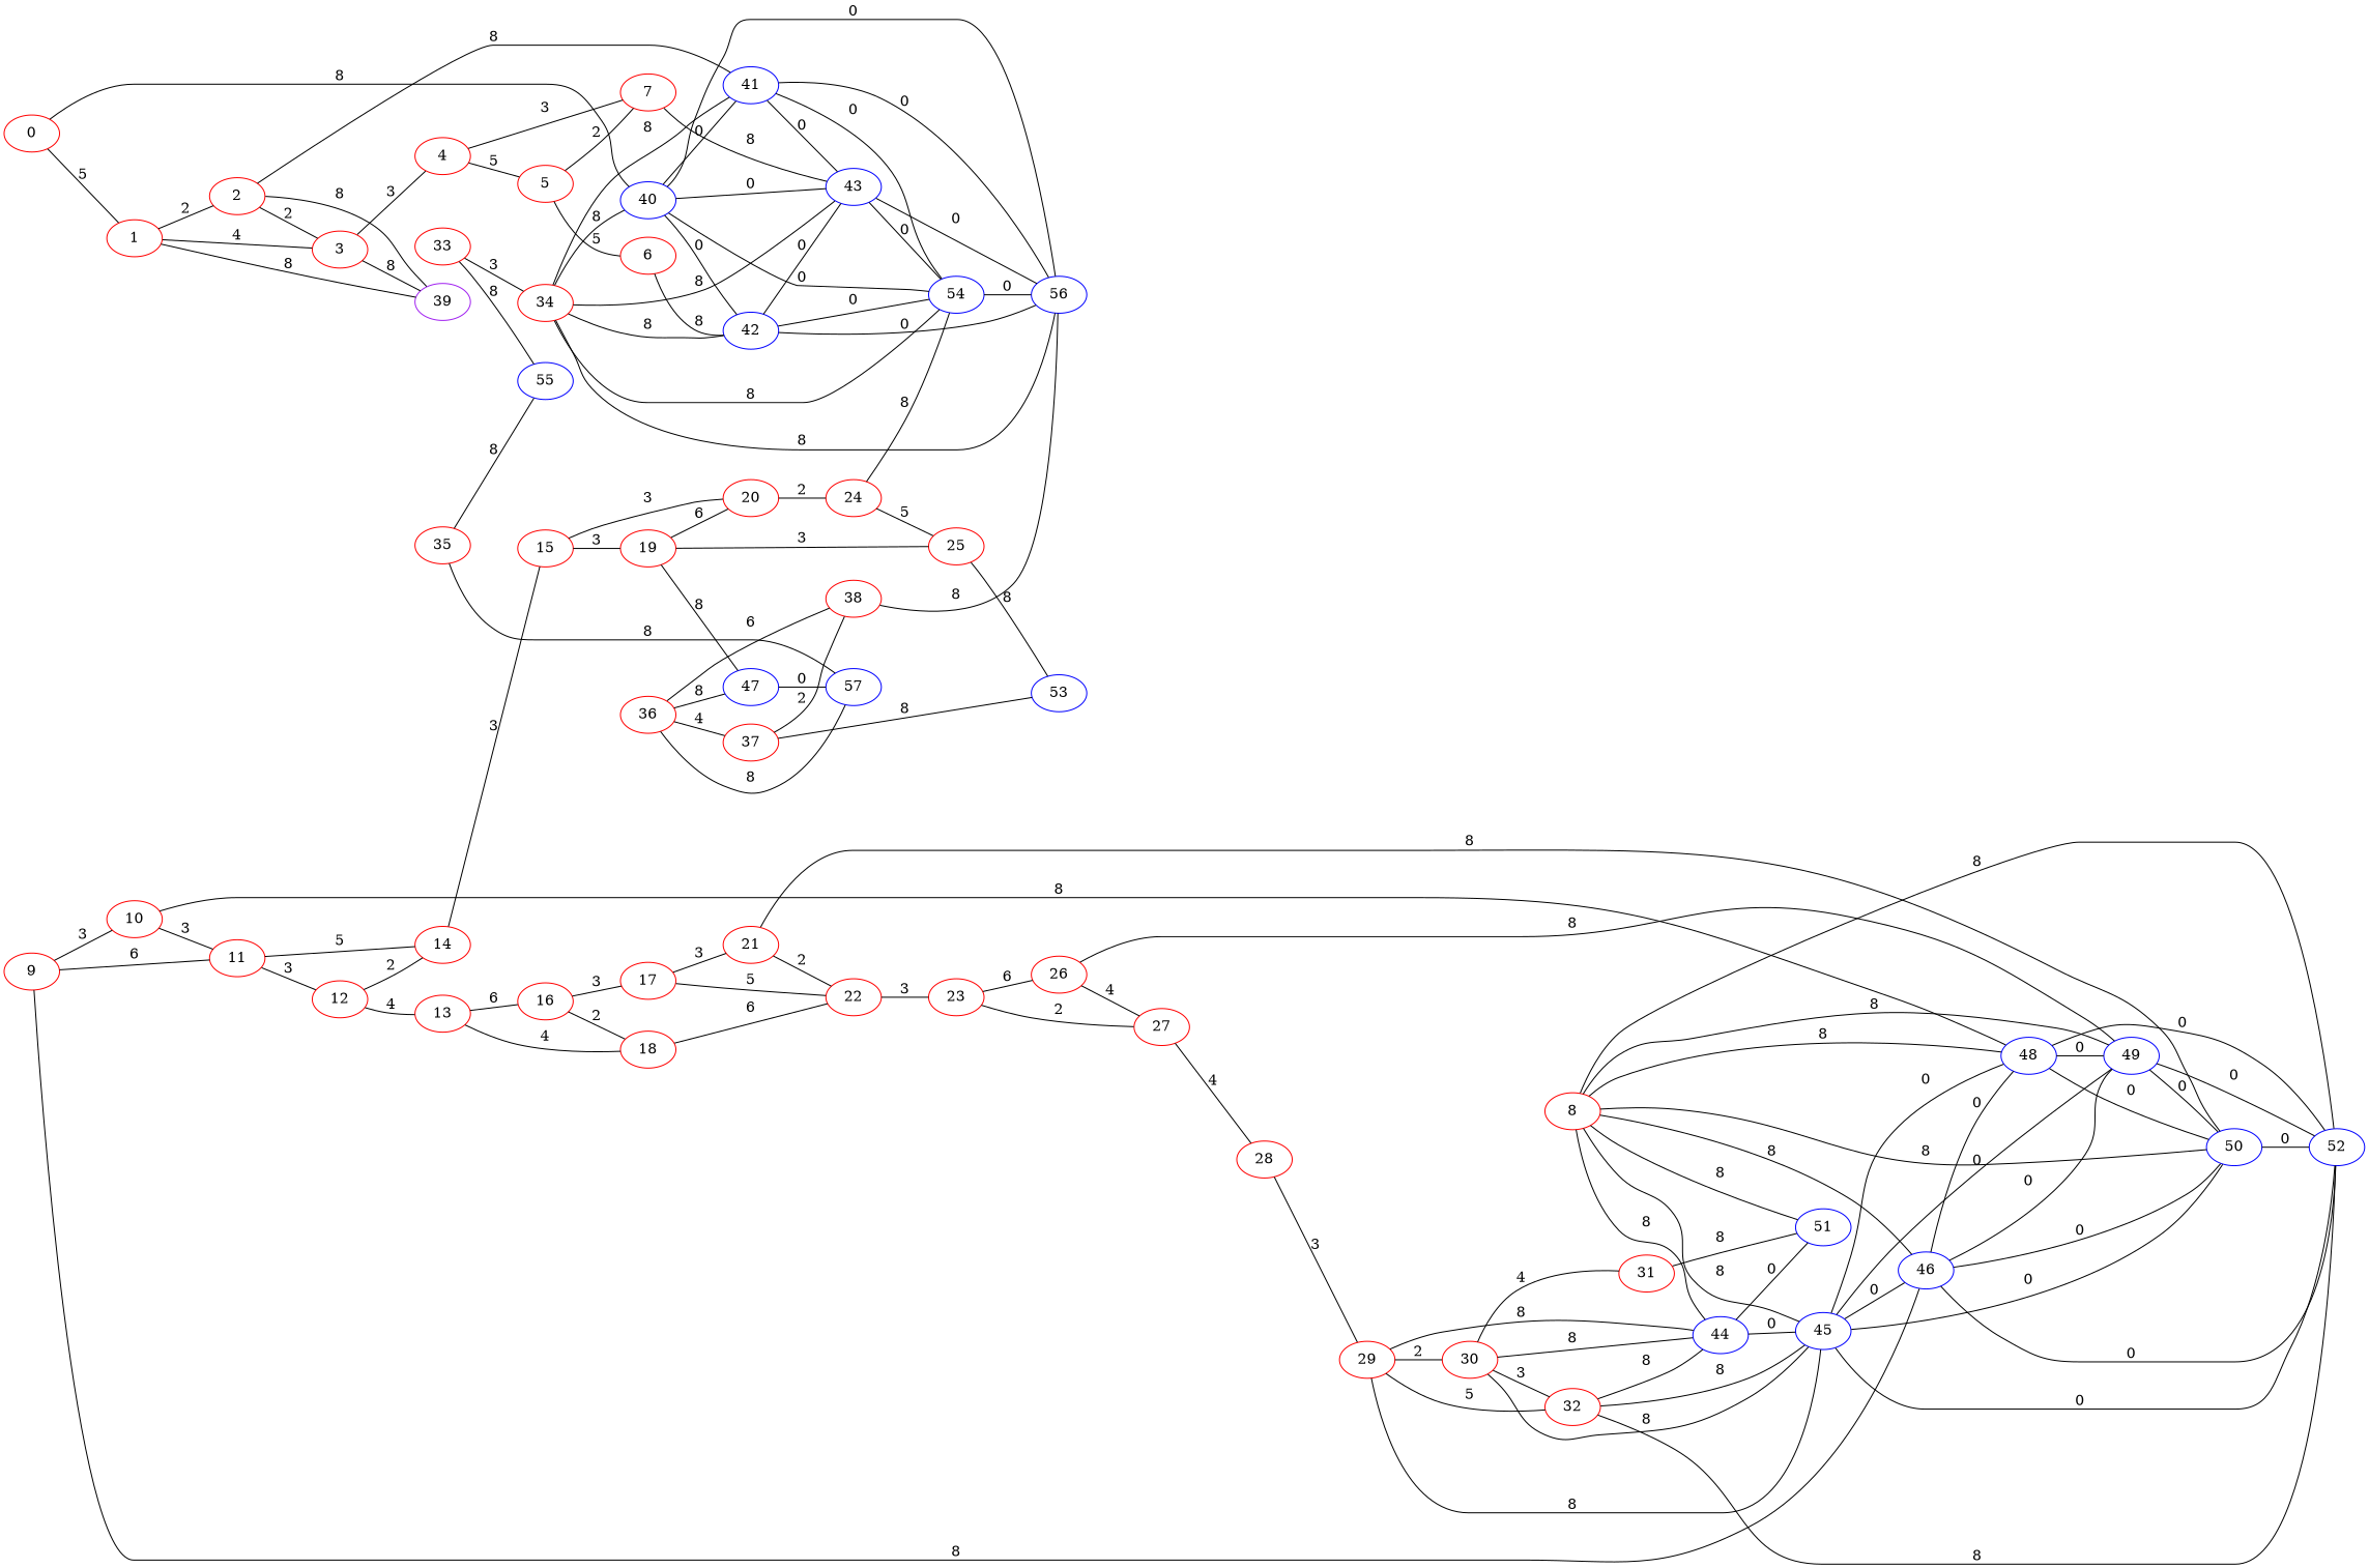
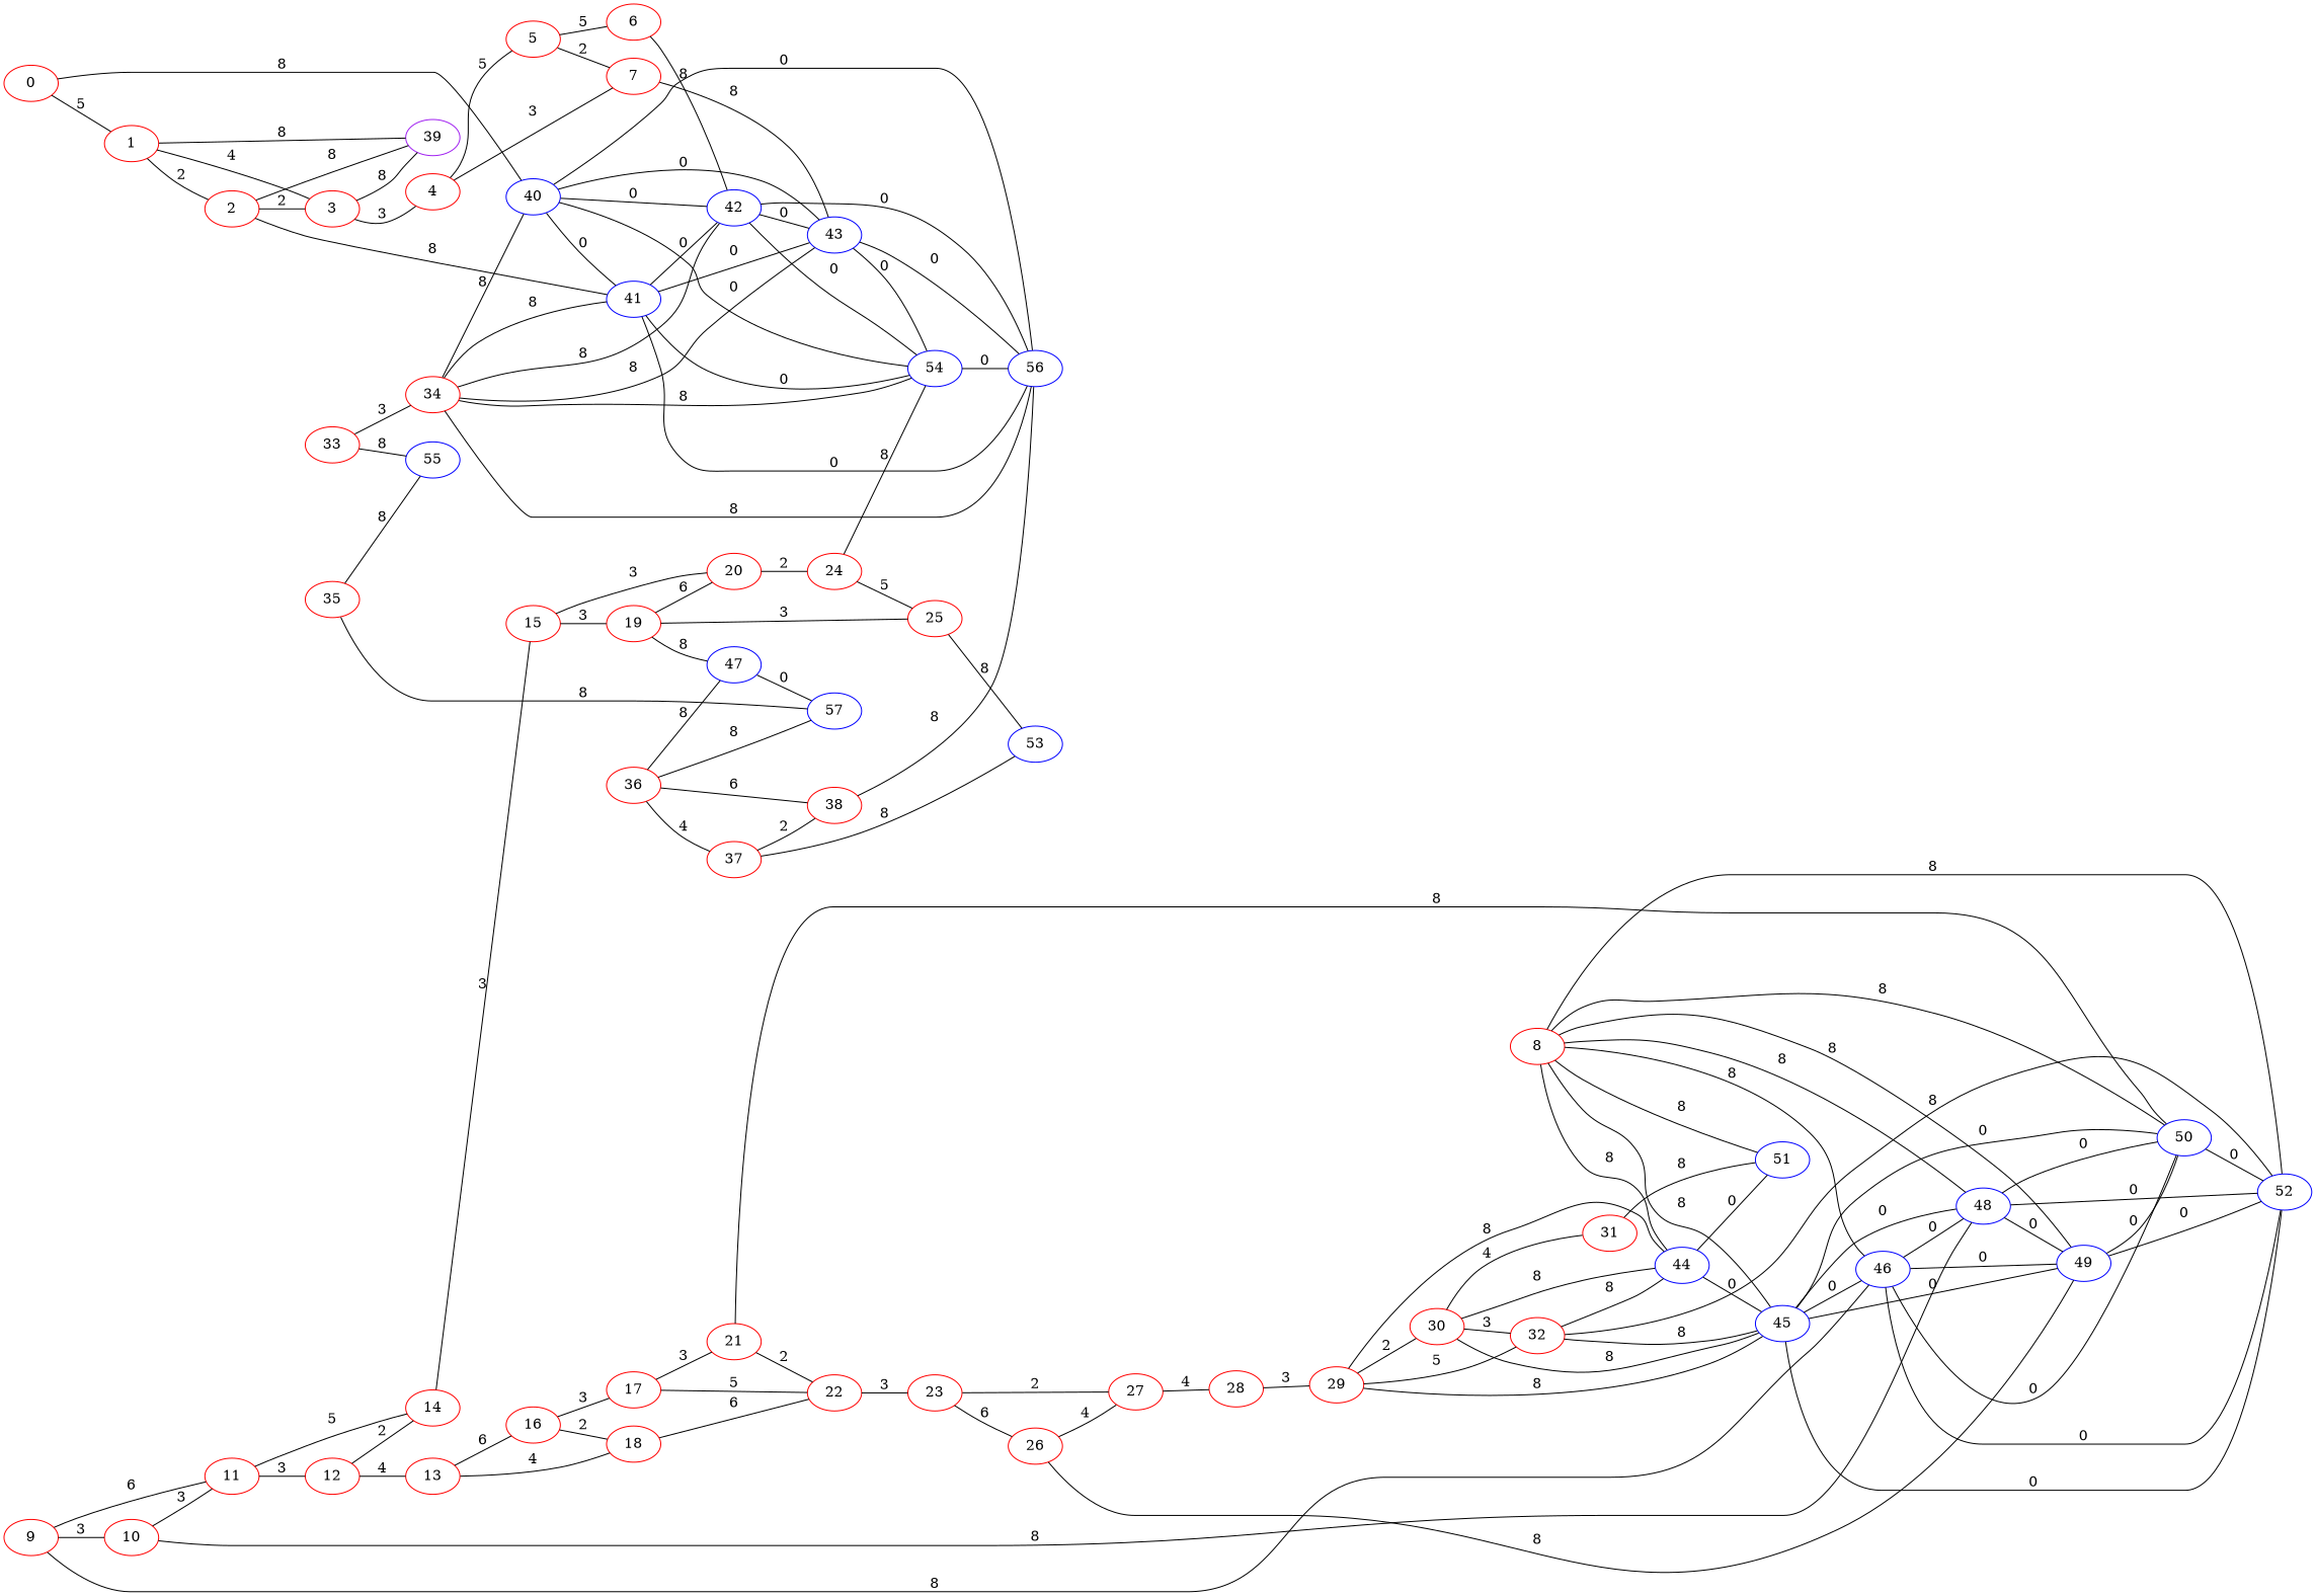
  graph {
    rankdir=LR
    node [color=red weight=1]
    0
    1
    40 [color=blue weight=3]
    2
    3
    39 [color=purple weight=4]
    41 [color=blue weight=3]
    42 [color=blue weight=3]
    43 [color=blue weight=3]
    54 [color=blue weight=3]
    56 [color=blue weight=3]
    4
    5
    7
    6
    44 [color=blue weight=3]
    8
    45 [color=blue weight=3]
    46 [color=blue weight=3]
    48 [color=blue weight=3]
    49 [color=blue weight=3]
    50 [color=blue weight=3]
    51 [color=blue weight=3]
    52 [color=blue weight=3]
    9
    10
    11
    12
    14
    13
    15
    16
    18
    17
    22
    19
    20
    47 [color=blue weight=3]
    25
    24
    21
    23
    26
    27
    57 [color=blue weight=3]
    53 [color=blue weight=3]
    28
    29
    30
    32
    31
    33
    34
    55 [color=blue weight=3]
    35
    36
    37
    38
    0 -- 1 [label=5]
    0 -- 40 [label=8]
    1 -- 2 [label=2]
    1 -- 3 [label=4]
    1 -- 39 [label=8]
    40 -- 41 [label=0]
    40 -- 42 [label=0]
    40 -- 43 [label=0]
    40 -- 54 [label=0]
    40 -- 56 [label=0]
    2 -- 3 [label=2]
    2 -- 39 [label=8]
    2 -- 41 [label=8]
    3 -- 39 [label=8]
    3 -- 4 [label=3]
+   41 -- 42 [label=0]
    41 -- 43 [label=0]
    41 -- 54 [label=0]
    41 -- 56 [label=0]
    42 -- 43 [label=0]
    42 -- 54 [label=0]
    42 -- 56 [label=0]
    43 -- 54 [label=0]
    43 -- 56 [label=0]
    54 -- 56 [label=0]
    4 -- 5 [label=5]
    4 -- 7 [label=3]
    5 -- 7 [label=2]
    5 -- 6 [label=5]
    7 -- 43 [label=8]
    6 -- 42 [label=8]
    44 -- 45 [label=0]
    44 -- 51 [label=0]
    8 -- 44 [label=8]
    8 -- 45 [label=8]
    8 -- 46 [label=8]
    8 -- 48 [label=8]
    8 -- 49 [label=8]
    8 -- 50 [label=8]
    8 -- 51 [label=8]
    8 -- 52 [label=8]
    45 -- 46 [label=0]
    45 -- 48 [label=0]
    45 -- 49 [label=0]
    45 -- 50 [label=0]
    45 -- 52 [label=0]
    46 -- 48 [label=0]
    46 -- 49 [label=0]
    46 -- 50 [label=0]
    46 -- 52 [label=0]
    48 -- 49 [label=0]
    48 -- 50 [label=0]
    48 -- 52 [label=0]
    49 -- 50 [label=0]
    49 -- 52 [label=0]
    50 -- 52 [label=0]
    9 -- 46 [label=8]
    9 -- 10 [label=3]
    9 -- 11 [label=6]
    10 -- 48 [label=8]
    10 -- 11 [label=3]
    11 -- 12 [label=3]
    11 -- 14 [label=5]
    12 -- 14 [label=2]
    12 -- 13 [label=4]
    14 -- 15 [label=3]
    13 -- 16 [label=6]
    13 -- 18 [label=4]
    15 -- 19 [label=3]
    15 -- 20 [label=3]
    16 -- 18 [label=2]
    16 -- 17 [label=3]
    18 -- 22 [label=6]
    17 -- 22 [label=5]
    17 -- 21 [label=3]
    22 -- 23 [label=3]
    19 -- 20 [label=6]
    19 -- 47 [label=8]
    19 -- 25 [label=3]
    20 -- 24 [label=2]
    47 -- 57 [label=0]
    25 -- 53 [label=8]
    24 -- 54 [label=8]
    24 -- 25 [label=5]
    21 -- 50 [label=8]
    21 -- 22 [label=2]
    23 -- 26 [label=6]
    23 -- 27 [label=2]
    26 -- 49 [label=8]
    26 -- 27 [label=4]
    27 -- 28 [label=4]
    28 -- 29 [label=3]
    29 -- 44 [label=8]
    29 -- 45 [label=8]
    29 -- 30 [label=2]
    29 -- 32 [label=5]
    30 -- 44 [label=8]
    30 -- 45 [label=8]
    30 -- 32 [label=3]
    30 -- 31 [label=4]
    32 -- 44 [label=8]
    32 -- 45 [label=8]
    32 -- 52 [label=8]
    31 -- 51 [label=8]
    33 -- 34 [label=3]
    33 -- 55 [label=8]
    34 -- 40 [label=8]
    34 -- 41 [label=8]
    34 -- 42 [label=8]
    34 -- 43 [label=8]
    34 -- 54 [label=8]
    34 -- 56 [label=8]
    35 -- 57 [label=8]
    35 -- 55 [label=8]
    36 -- 47 [label=8]
    36 -- 57 [label=8]
    36 -- 37 [label=4]
    36 -- 38 [label=6]
    37 -- 53 [label=8]
    37 -- 38 [label=2]
    38 -- 56 [label=8]
  }
